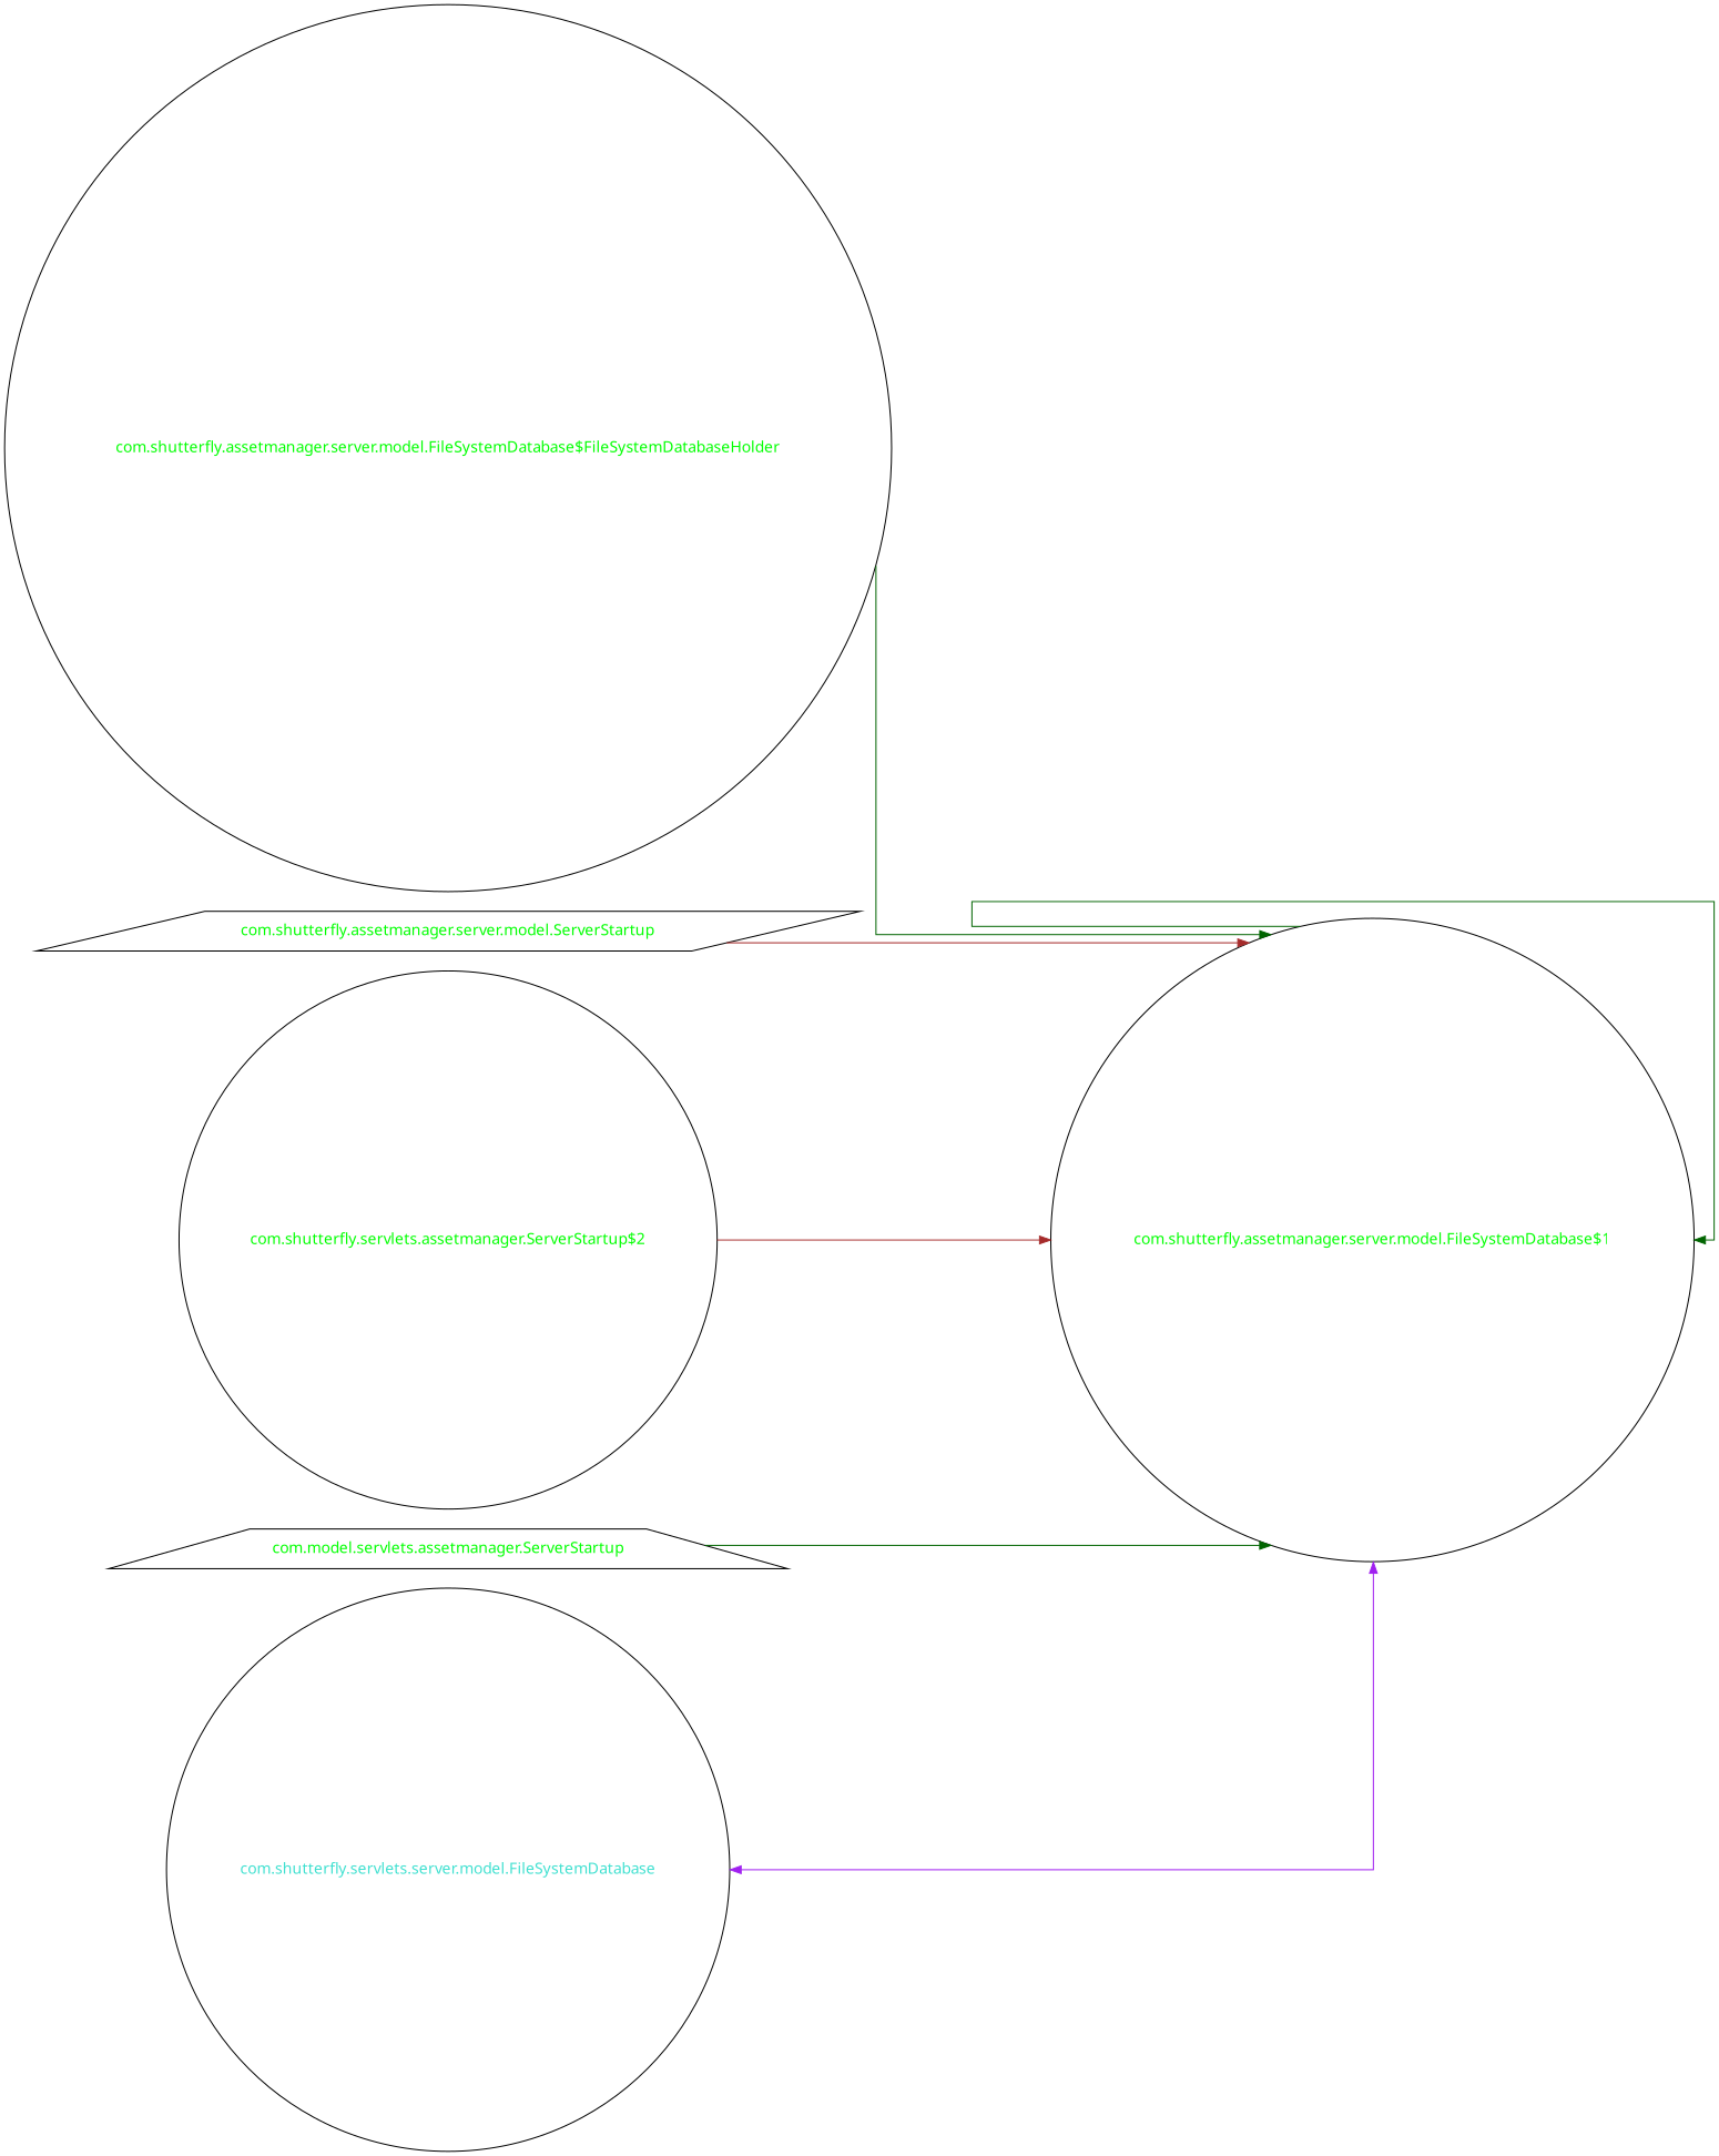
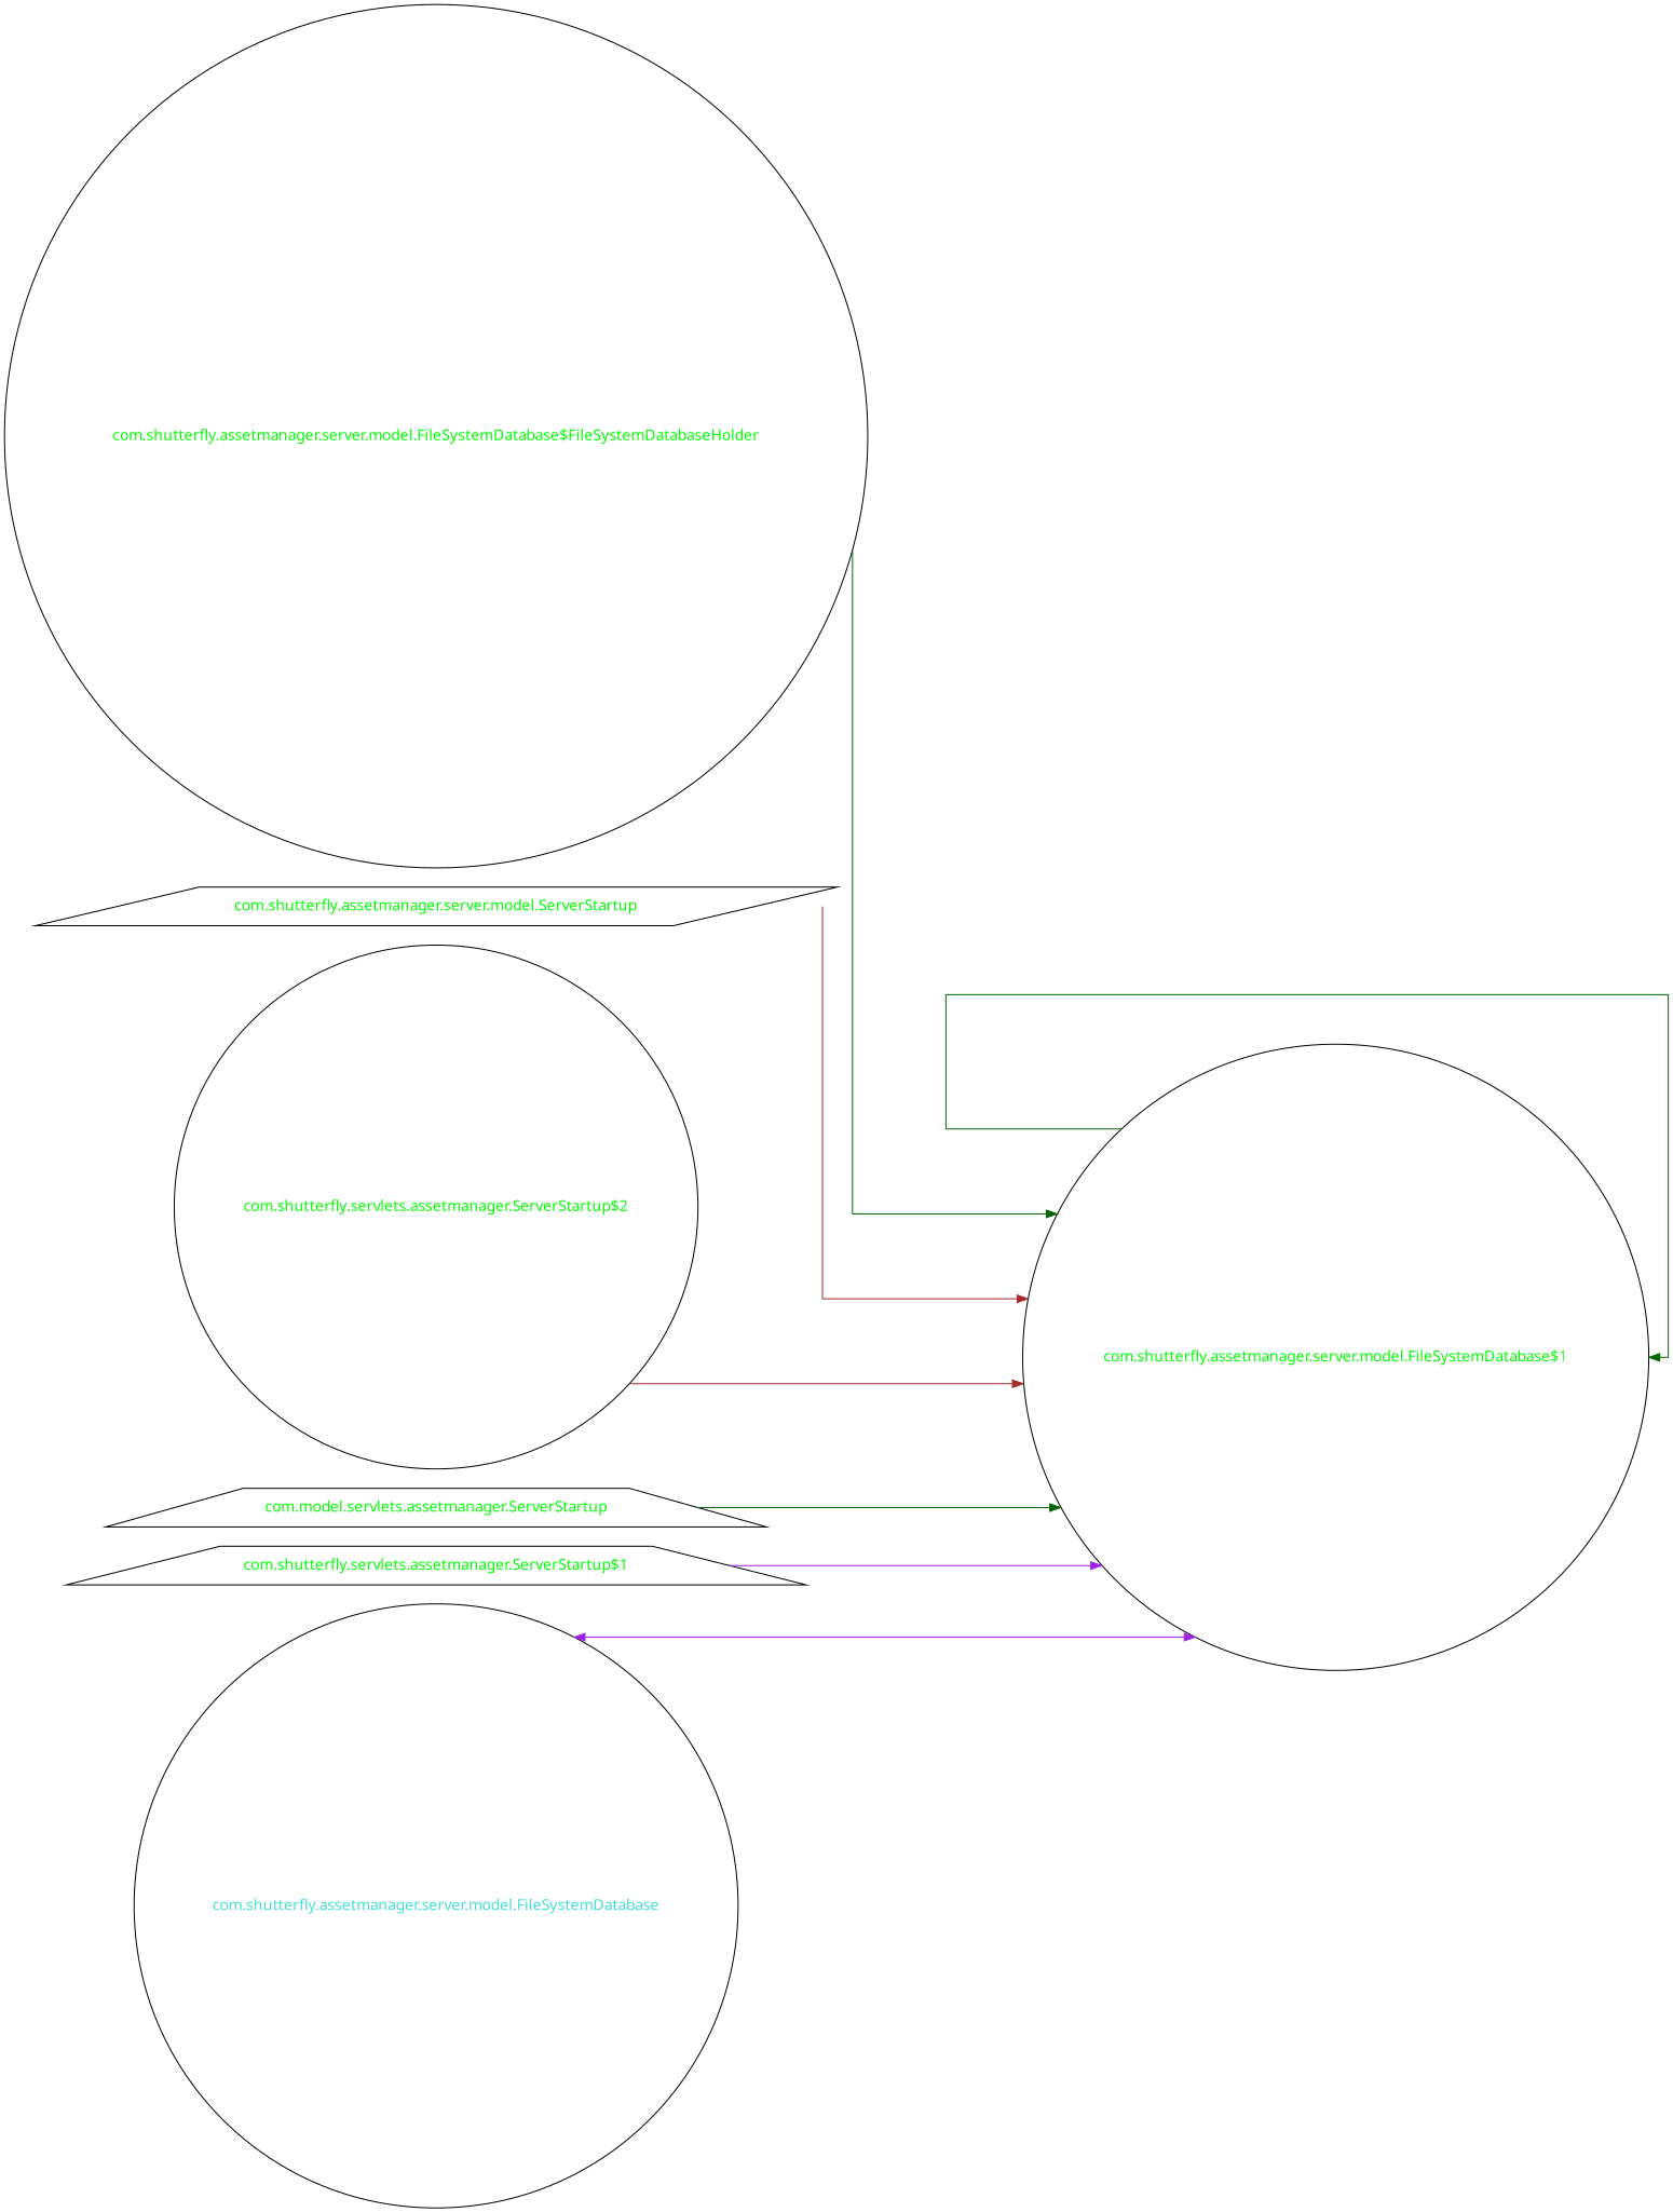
  digraph {
    concentrate=true
    fontname="Noto Sans"
    rankdir=LR
    ranksep=2.0
    splines=ortho
    node [fontcolor=green fontname="Noto Sans" shape=circle]
    edge [color=darkgreen fontname="Noto Sans"]
    "com.shutterfly.assetmanager.server.model.FileSystemDatabase$1"
    "com.shutterfly.assetmanager.server.model.FileSystemDatabase$FileSystemDatabaseHolder"
    "com.shutterfly.assetmanager.server.model.ServerStartup" [shape=parallelogram]
    "com.shutterfly.servlets.assetmanager.ServerStartup$2"
    n5 [label="com.model.servlets.assetmanager.ServerStartup" shape=trapezium]
-   "com.shutterfly.assetmanager.server.model.FileSystemDatabase" [fontcolor=turquoise label="com.shutterfly.servlets.server.model.FileSystemDatabase"]
+   "com.shutterfly.servlets.assetmanager.ServerStartup$1" [shape=trapezium]
+   "com.shutterfly.assetmanager.server.model.FileSystemDatabase" [fontcolor=turquoise]
    "com.shutterfly.assetmanager.server.model.FileSystemDatabase$1" -> "com.shutterfly.assetmanager.server.model.FileSystemDatabase$1"
    "com.shutterfly.assetmanager.server.model.FileSystemDatabase$FileSystemDatabaseHolder" -> "com.shutterfly.assetmanager.server.model.FileSystemDatabase$1"
    "com.shutterfly.assetmanager.server.model.ServerStartup" -> "com.shutterfly.assetmanager.server.model.FileSystemDatabase$1" [color=brown]
    "com.shutterfly.servlets.assetmanager.ServerStartup$2" -> "com.shutterfly.assetmanager.server.model.FileSystemDatabase$1" [color=brown]
    n5 -> "com.shutterfly.assetmanager.server.model.FileSystemDatabase$1"
+   "com.shutterfly.servlets.assetmanager.ServerStartup$1" -> "com.shutterfly.assetmanager.server.model.FileSystemDatabase$1" [color=purple]
    "com.shutterfly.assetmanager.server.model.FileSystemDatabase" -> "com.shutterfly.assetmanager.server.model.FileSystemDatabase$1" [color=purple dir=both]
  }
